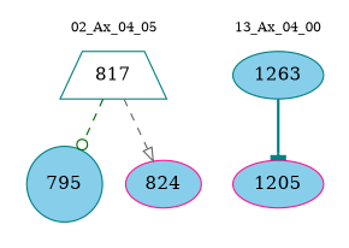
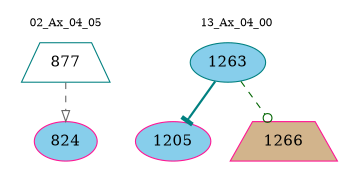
  digraph {
    node [color=teal fillcolor=skyblue shape=ellipse style=filled]
    edge [arrowhead=odot color=darkgreen style=dashed]
-   n1 [fillcolor=white label=817 shape=trapezium]
-   n2 [label=795 shape=circle]
+   n1 [fillcolor=white label=877 shape=trapezium]
    n3 [color=deeppink label=824]
    n4 [label=1263]
    n5 [color=deeppink label=1205]
+   n6 [color=deeppink fillcolor=tan label=1266 shape=trapezium]
    subgraph cluster_1 {
      color=white
      fontsize=10
      label="02_Ax_04_05"
      n1
-     n2
      n3
    }
    subgraph cluster_2 {
      color=white
      fontsize=10
      label="13_Ax_04_00"
      n4
      n5
+     n6
    }
-   n1 -> n2
    n1 -> n3 [arrowhead=onormal color=gray40]
    n4 -> n5 [arrowhead=tee color=teal style=bold]
+   n4 -> n6
  }
